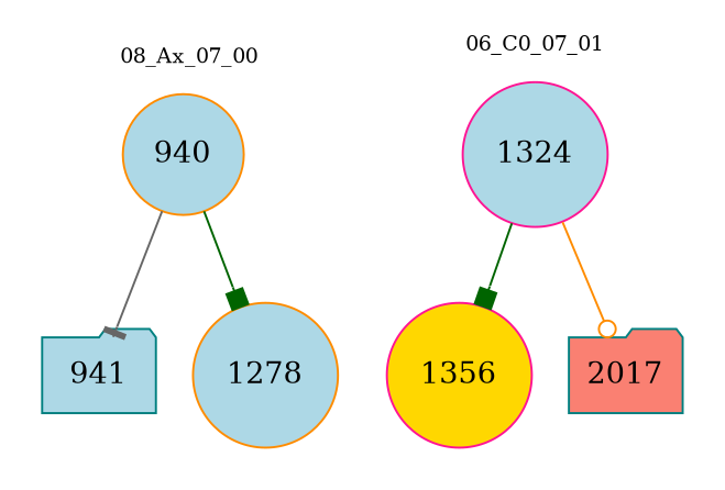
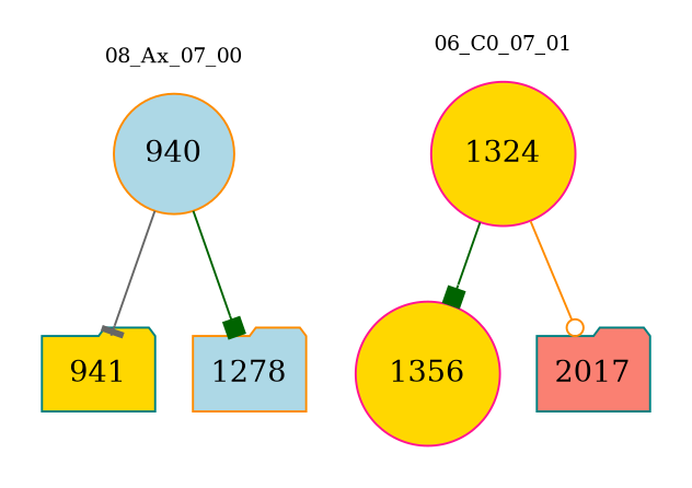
  digraph {
    node [color=darkorange fillcolor=lightblue shape=circle style=filled]
    edge [arrowhead=box color=darkgreen]
    n1 [label=940]
-   n2 [color=teal label=941 shape=folder]
-   n3 [label=1278]
-   n4 [color=deeppink label=1324]
+   n2 [color=teal fillcolor=gold label=941 shape=folder]
+   n3 [label=1278 shape=folder]
+   n4 [color=deeppink fillcolor=gold label=1324]
    n5 [color=deeppink fillcolor=gold label=1356]
    n6 [color=teal fillcolor=salmon label=2017 shape=folder]
    subgraph cluster_1 {
      color=white
      fontsize=10
      label="08_Ax_07_00"
      n1
      n2
      n3
    }
    subgraph cluster_2 {
      color=white
      fontsize=10
      label="06_C0_07_01"
      n4
      n5
      n6
    }
    n1 -> n2 [arrowhead=tee color=gray40]
    n1 -> n3
    n4 -> n5
    n4 -> n6 [arrowhead=odot color=darkorange]
  }
